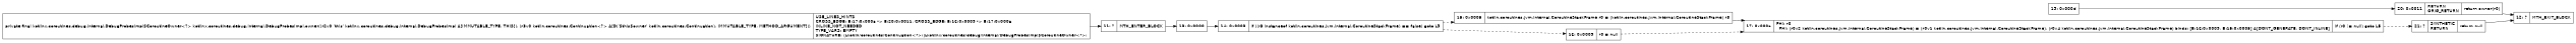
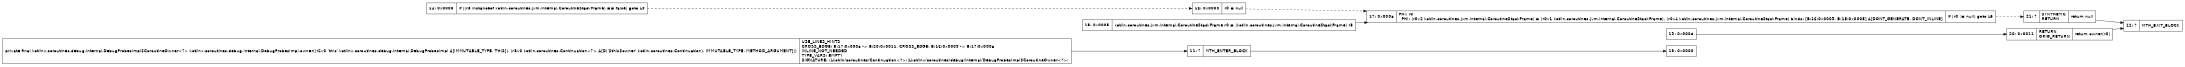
  digraph {
    fontname="DejaVu Sans"
    rankdir=LR
    node [fontname="DejaVu Sans" shape=record]
    edge [fontname="DejaVu Sans"]
    n1 [label="{11\:\ ?|MTH_ENTER_BLOCK\l}"]
    n2 [label="{13\:\ 0x0000}"]
    n3 [label="{14\:\ 0x0003|if ((r3 instanceof kotlin.coroutines.jvm.internal.CoroutineStackFrame) == false) goto L9\l}"]
    n4 [label="{15\:\ 0x0005|kotlin.coroutines.jvm.internal.CoroutineStackFrame r0 = (kotlin.coroutines.jvm.internal.CoroutineStackFrame) r3\l}"]
    n5 [label="{16\:\ 0x0009|r0 = null\l}"]
    n6 [label="{17\:\ 0x000a|PHI: r0 \l  PHI: (r0v2 kotlin.coroutines.jvm.internal.CoroutineStackFrame) = (r0v1 kotlin.coroutines.jvm.internal.CoroutineStackFrame), (r0v4 kotlin.coroutines.jvm.internal.CoroutineStackFrame) binds: [B:16:0x0009, B:15:0x0005] A[DONT_GENERATE, DONT_INLINE]\l|if (r0 != null) goto L5\l}"]
    n7 [label="{21\:\ ?|SYNTHETIC\lRETURN\l|return null\l}"]
    n8 [label="{19\:\ 0x000d}"]
    n9 [label="{20\:\ 0x0011|RETURN\lORIG_RETURN\l|return owner(r0)\l}"]
    n10 [label="{12\:\ ?|MTH_EXIT_BLOCK\l}"]
    n11 [label="{private final kotlinx.coroutines.debug.internal.DebugProbesImpl$CoroutineOwner\<?\> kotlinx.coroutines.debug.internal.DebugProbesImpl.owner((r2v0 'this' kotlinx.coroutines.debug.internal.DebugProbesImpl A[IMMUTABLE_TYPE, THIS]), (r3v0 kotlin.coroutines.Continuation\<?\> A[D('$this$owner' kotlin.coroutines.Continuation), IMMUTABLE_TYPE, METHOD_ARGUMENT]))  | USE_LINES_HINTS\lCROSS_EDGE: B:17:0x000a \-\> B:20:0x0011, CROSS_EDGE: B:16:0x0009 \-\> B:17:0x000a\lINLINE_NOT_NEEDED\lTYPE_VARS: EMPTY\lSIGNATURE: (Lkotlin\/coroutines\/Continuation\<*\>;)Lkotlinx\/coroutines\/debug\/internal\/DebugProbesImpl$CoroutineOwner\<*\>;\l}"]
    n1 -> n2
-   n2 -> n3
-   n3 -> n4 [style=dashed]
    n3 -> n5 [style=dashed]
    n4 -> n6
    n5 -> n6 [style=dashed]
    n6 -> n7 [style=dashed]
    n7 -> n10
    n8 -> n9
    n9 -> n10
    n11 -> n1
  }
